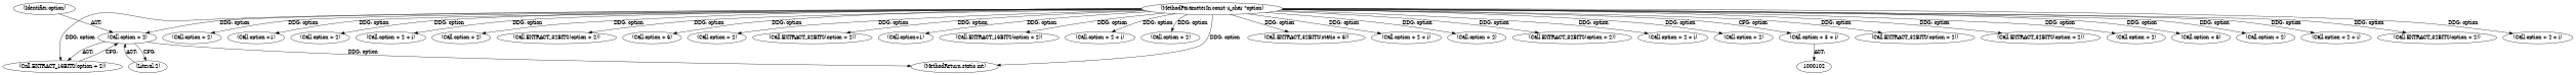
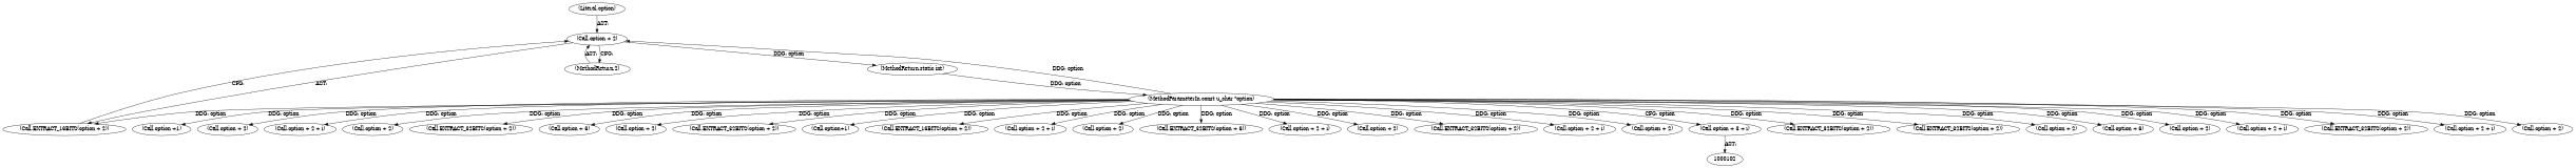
  digraph {
    n1 [label="(Call,option + 2)"]
    n2 [label="(Call,EXTRACT_16BITS(option + 2))"]
    n3 [label="(MethodReturn,static int)"]
-   n4 [label="(Literal,2)"]
+   n4 [label="(MethodReturn,2)"]
    n5 [label="(MethodParameterIn,const u_char *option)"]
    n6 [label="(Call,option + 2)"]
    n7 [label="(Call,option +1)"]
    n8 [label="(Call,option + 2)"]
    n9 [label="(Call,option + 2 + i)"]
    n10 [label="(Call,option + 2)"]
    n11 [label="(Call,EXTRACT_32BITS(option + 2))"]
    n12 [label="(Call,option + 6)"]
    n13 [label="(Call,option + 2)"]
    n14 [label="(Call,EXTRACT_32BITS(option + 2))"]
    n15 [label="(Call,option+1)"]
    n16 [label="(Call,EXTRACT_16BITS(option + 2))"]
    n17 [label="(Call,option + 2 + i)"]
    n18 [label="(Call,option + 2)"]
-   n19 [label="(Call,EXTRACT_32BITS(static + 6))"]
+   n19 [label="(Call,EXTRACT_32BITS(option + 6))"]
    n20 [label="(Call,option + 2 + i)"]
    n21 [label="(Call,option + 2)"]
    n22 [label="(Call,EXTRACT_32BITS(option + 2))"]
    n23 [label="(Call,option + 2 + i)"]
    n24 [label="(Call,option + 2)"]
    n25 [label="(Call,option + 3 + i)"]
    n26 [label="(Call,EXTRACT_32BITS(option + 2))"]
    n27 [label="(Call,EXTRACT_32BITS(option + 2))"]
    n28 [label="(Call,option + 2)"]
    n29 [label="(Call,option + 6)"]
    n30 [label="(Call,option + 2)"]
    n31 [label="(Call,option + 2 + i)"]
    n32 [label="(Call,EXTRACT_32BITS(option + 2))"]
    n33 [label="(Call,option + 2 + i)"]
    1000102
-   n35 [label="(Identifier,option)"]
+   n35 [label="(Literal,option)"]
    n1 -> n2 [label="AST: "]
    n1 -> n3 [label="DDG: option"]
    n1 -> n4 [label="CFG: "]
    n2 -> n1 [label="CFG: "]
    n4 -> n1 [label="AST: "]
    n5 -> n1 [label="DDG: option"]
    n5 -> n2 [label="DDG: option"]
-   n5 -> n3 [label="DDG: option"]
+   n3 -> n5 [label="DDG: option"]
    n5 -> n6 [label="DDG: option"]
    n5 -> n7 [label="DDG: option"]
    n5 -> n8 [label="DDG: option"]
    n5 -> n9 [label="DDG: option"]
    n5 -> n10 [label="DDG: option"]
    n5 -> n11 [label="DDG: option"]
    n5 -> n12 [label="DDG: option"]
    n5 -> n13 [label="DDG: option"]
    n5 -> n14 [label="DDG: option"]
    n5 -> n15 [label="DDG: option"]
    n5 -> n16 [label="DDG: option"]
    n5 -> n17 [label="DDG: option"]
    n5 -> n18 [label="DDG: option"]
    n5 -> n19 [label="DDG: option"]
    n5 -> n20 [label="DDG: option"]
    n5 -> n21 [label="DDG: option"]
    n5 -> n22 [label="DDG: option"]
    n5 -> n23 [label="DDG: option"]
    n5 -> n24 [label="DDG: option"]
    n5 -> n25 [label="CFG: option"]
    n5 -> n26 [label="DDG: option"]
    n5 -> n27 [label="DDG: option"]
    n5 -> n28 [label="DDG: option"]
    n5 -> n29 [label="DDG: option"]
    n5 -> n30 [label="DDG: option"]
    n5 -> n31 [label="DDG: option"]
    n5 -> n32 [label="DDG: option"]
    n5 -> n33 [label="DDG: option"]
    n25 -> 1000102 [label="AST: "]
    n35 -> n1 [label="AST: "]
  }
